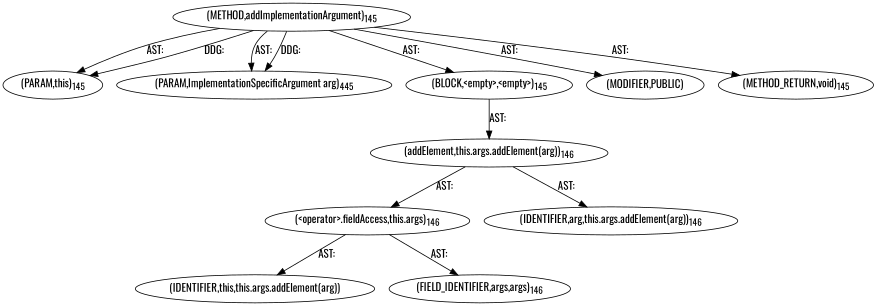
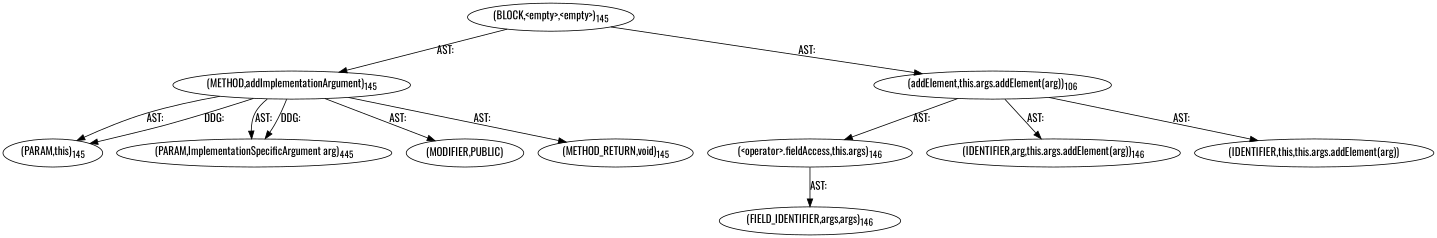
  digraph {
    fontname=Oswald
    node [fontname=Oswald]
    edge [fontname=Oswald]
    n1 [label=<(METHOD,addImplementationArgument)<SUB>145</SUB>>]
    n2 [label=<(PARAM,this)<SUB>145</SUB>>]
    n3 [label=<(PARAM,ImplementationSpecificArgument arg)<SUB>445</SUB>>]
    n4 [label=<(BLOCK,&lt;empty&gt;,&lt;empty&gt;)<SUB>145</SUB>>]
    n5 [label=<(MODIFIER,PUBLIC)>]
    n6 [label=<(METHOD_RETURN,void)<SUB>145</SUB>>]
-   n7 [label=<(addElement,this.args.addElement(arg))<SUB>146</SUB>>]
+   n7 [label=<(addElement,this.args.addElement(arg))<SUB>106</SUB>>]
    n8 [label=<(&lt;operator&gt;.fieldAccess,this.args)<SUB>146</SUB>>]
    n9 [label=<(IDENTIFIER,arg,this.args.addElement(arg))<SUB>146</SUB>>]
    n10 [label=<(IDENTIFIER,this,this.args.addElement(arg))>]
    n11 [label=<(FIELD_IDENTIFIER,args,args)<SUB>146</SUB>>]
    n1 -> n2 [label="AST: "]
    n1 -> n2 [label="DDG: "]
    n1 -> n3 [label="AST: "]
    n1 -> n3 [label="DDG: "]
-   n1 -> n4 [label="AST: "]
+   n4 -> n1 [label="AST: "]
    n1 -> n5 [label="AST: "]
    n1 -> n6 [label="AST: "]
    n4 -> n7 [label="AST: "]
    n7 -> n8 [label="AST: "]
    n7 -> n9 [label="AST: "]
-   n8 -> n10 [label="AST: "]
+   n7 -> n10 [label="AST: "]
    n8 -> n11 [label="AST: "]
  }
